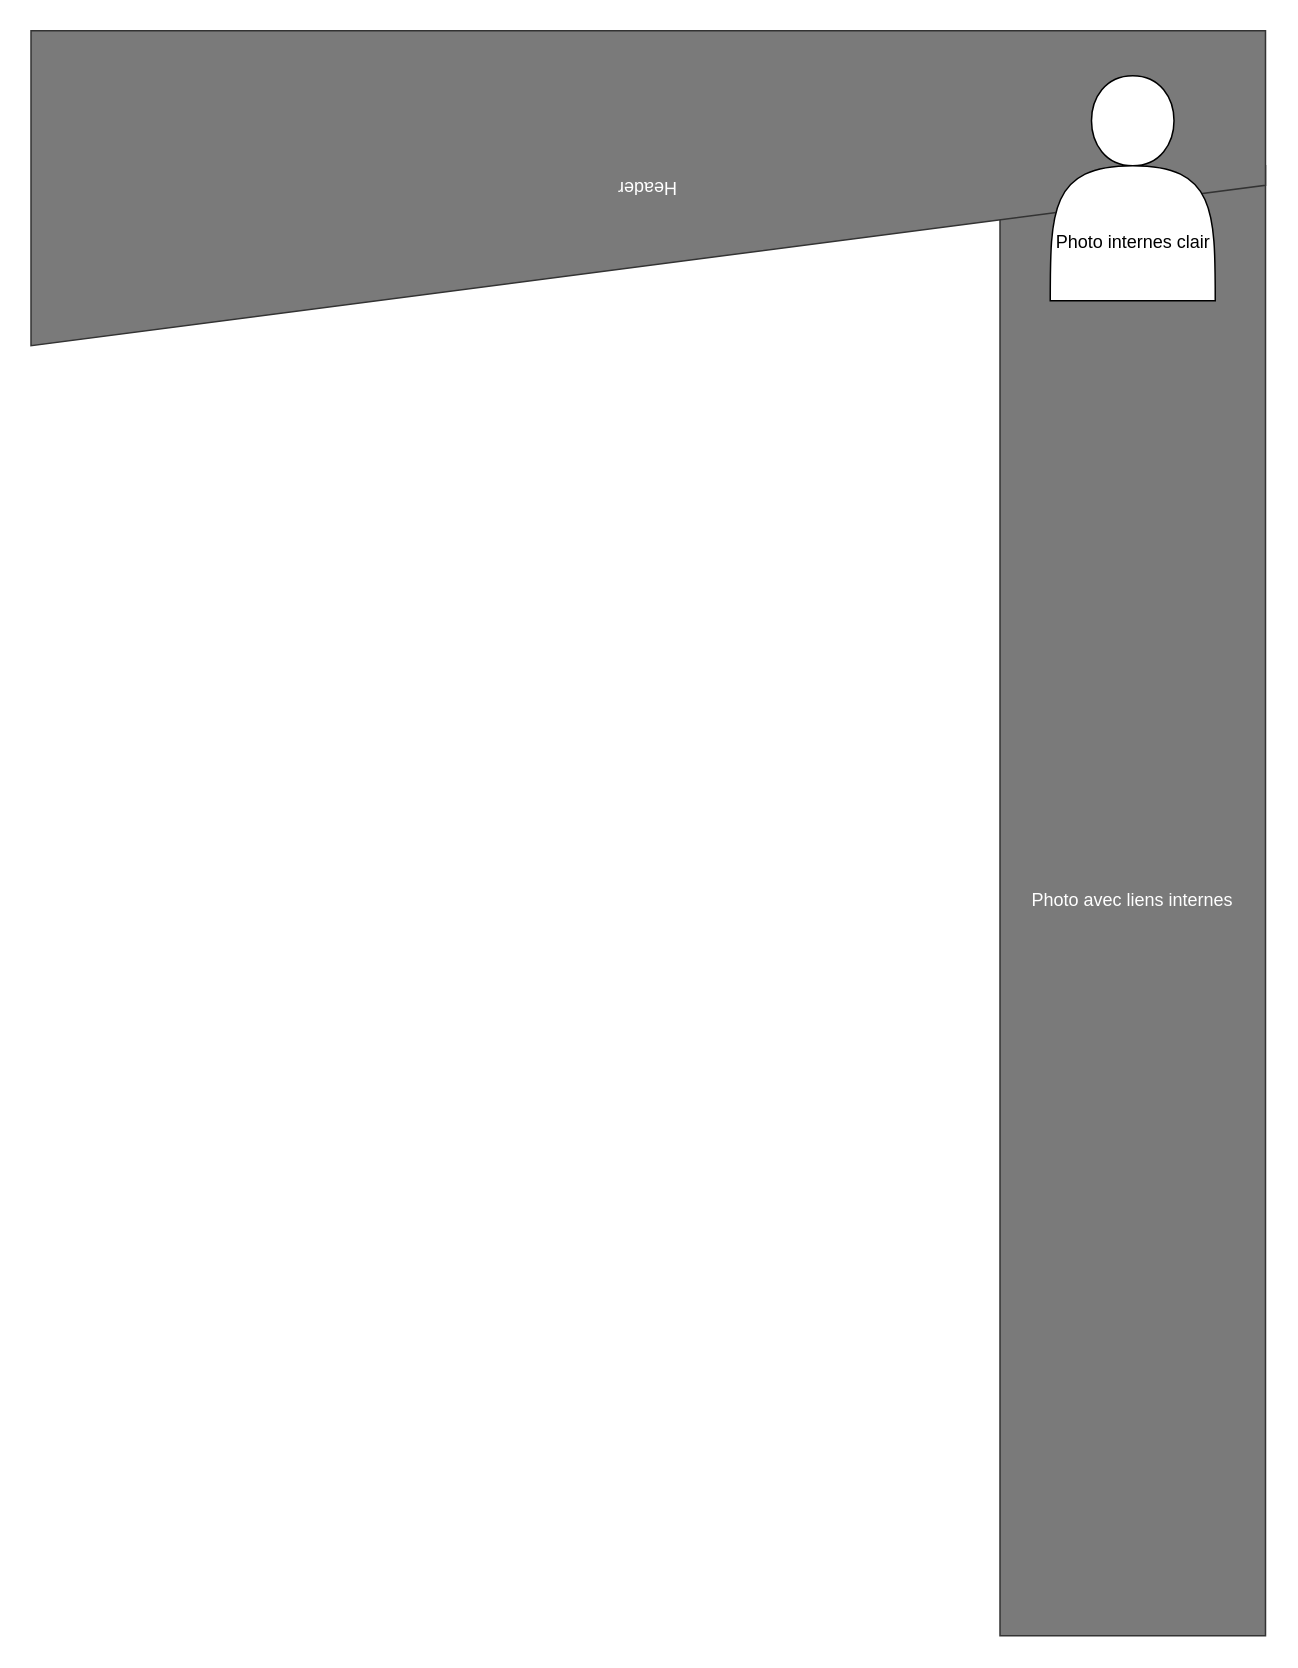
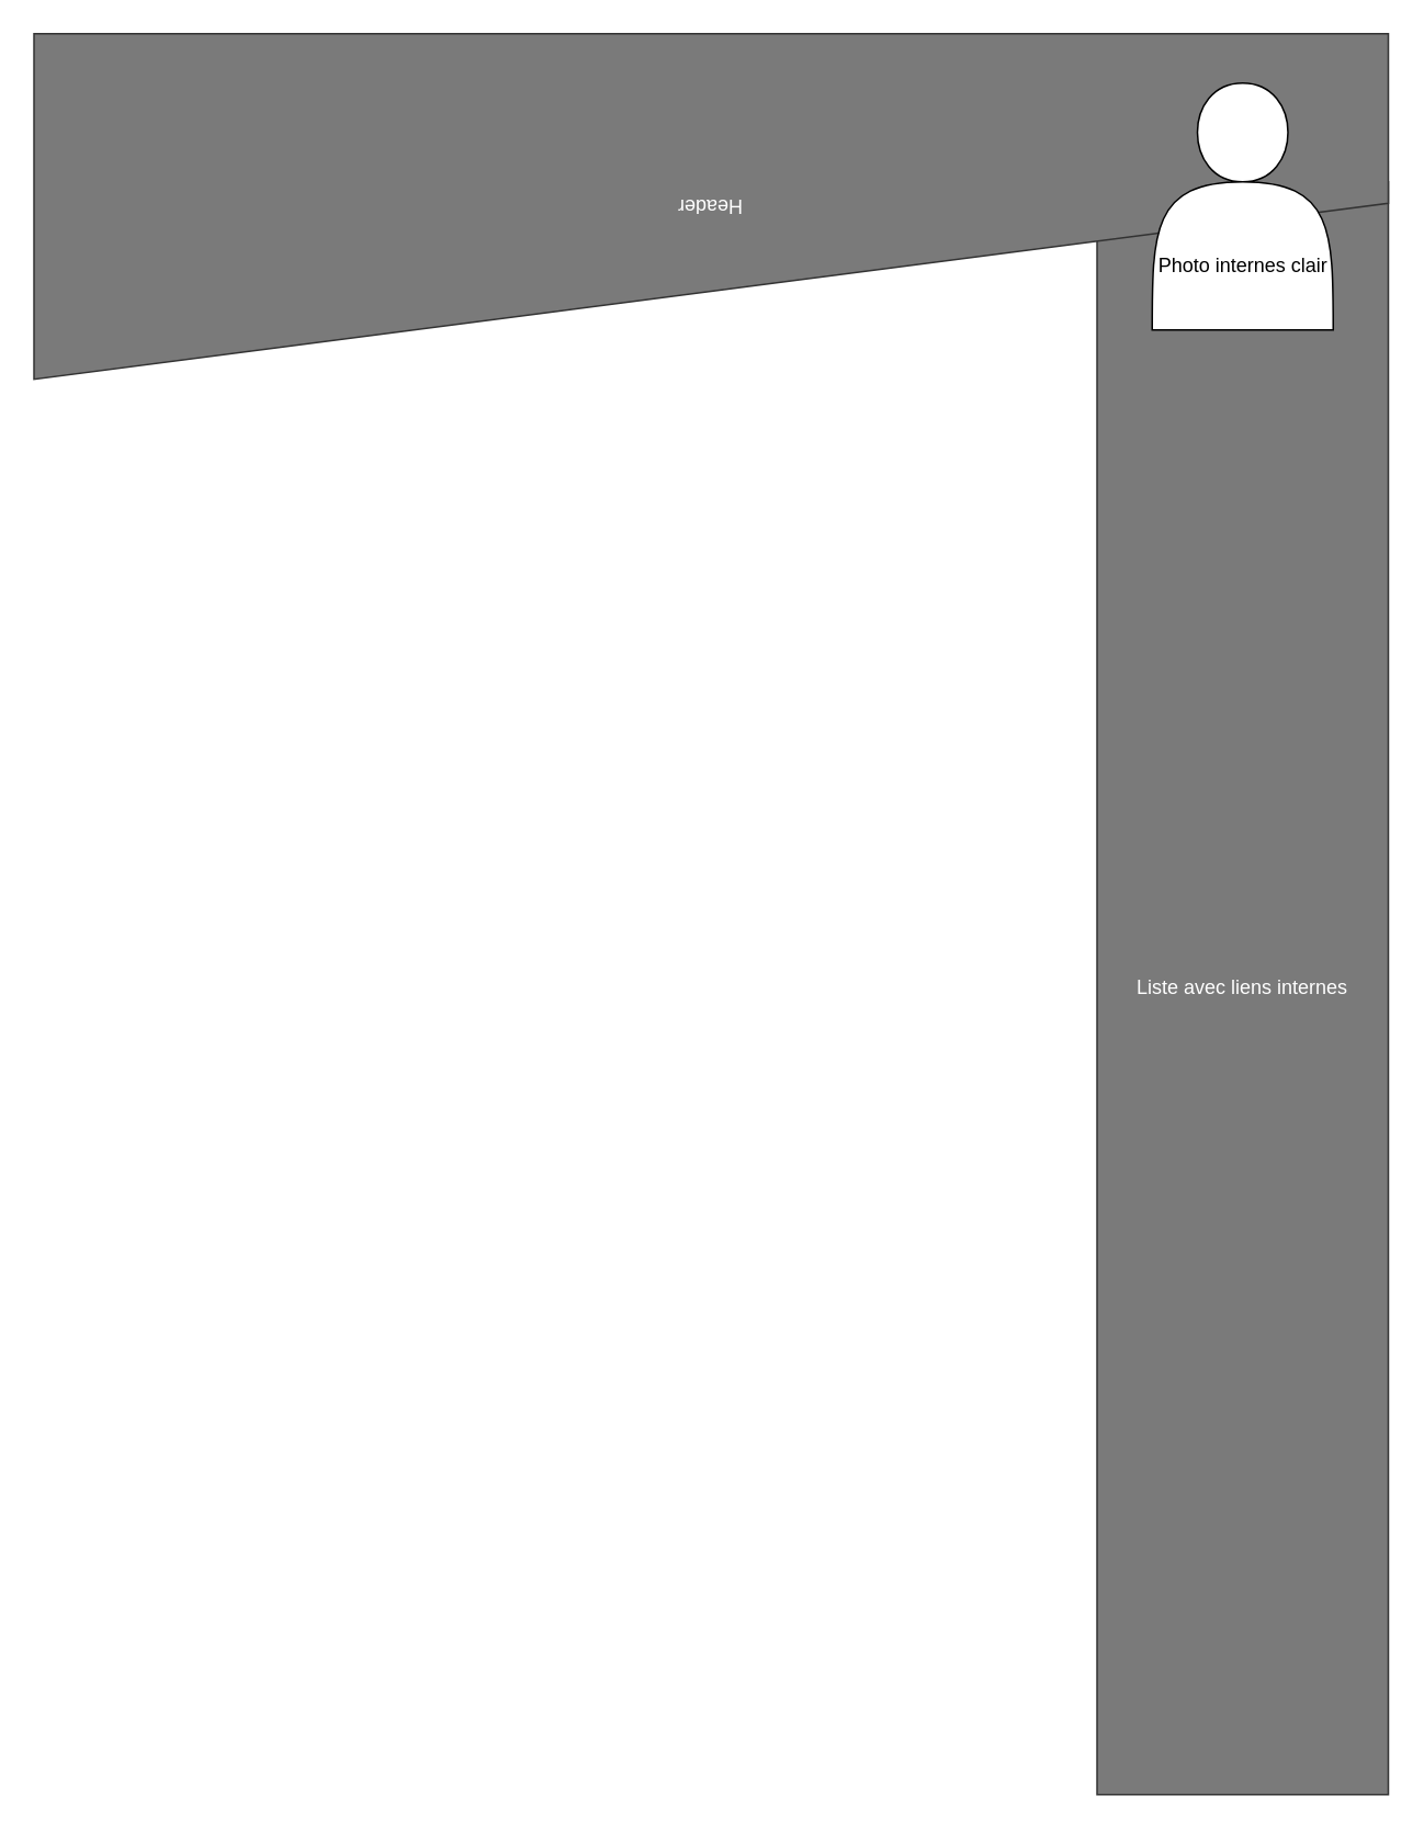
  <mxCell id="0" />
  <mxCell id="1" parent="0" />
- <mxCell id="2" value="&lt;font color=&quot;#FFFFFF&quot;&gt;Photo avec liens internes&lt;/font&gt;" style="rounded=0;whiteSpace=wrap;html=1;strokeColor=#333333;fillColor=#7A7A7A;" parent="1" vertex="1"><mxGeometry x="666" y="110" width="177" height="980" as="geometry" /></mxCell>
+ <mxCell id="2" value="&lt;font color=&quot;#FFFFFF&quot;&gt;Liste avec liens internes&lt;/font&gt;" style="rounded=0;whiteSpace=wrap;html=1;strokeColor=#333333;fillColor=#7A7A7A;" parent="1" vertex="1"><mxGeometry x="666" y="110" width="177" height="980" as="geometry" /></mxCell>
  <mxCell id="3" value="&lt;font color=&quot;#FFFFFF&quot;&gt;Header&lt;/font&gt;" style="shape=manualInput;whiteSpace=wrap;html=1;size=107;rotation=-180;strokeColor=#333333;fillColor=#7A7A7A;" parent="1" vertex="1"><mxGeometry x="20" width="823" height="210" as="geometry" y="20" /></mxCell>
  <mxCell id="4" value="&lt;div&gt;&lt;br&gt;&lt;/div&gt;&lt;div&gt;&lt;br&gt;&lt;/div&gt;&lt;div&gt;&lt;br&gt;&lt;/div&gt;&lt;div&gt;&lt;br&gt;&lt;/div&gt;&lt;div&gt;&lt;br&gt;&lt;/div&gt;&lt;div&gt;Photo internes clair&lt;br&gt;&lt;/div&gt;" style="shape=actor;whiteSpace=wrap;html=1;" parent="1" vertex="1"><mxGeometry x="699.5" y="50" width="110" height="150" as="geometry" /></mxCell>
